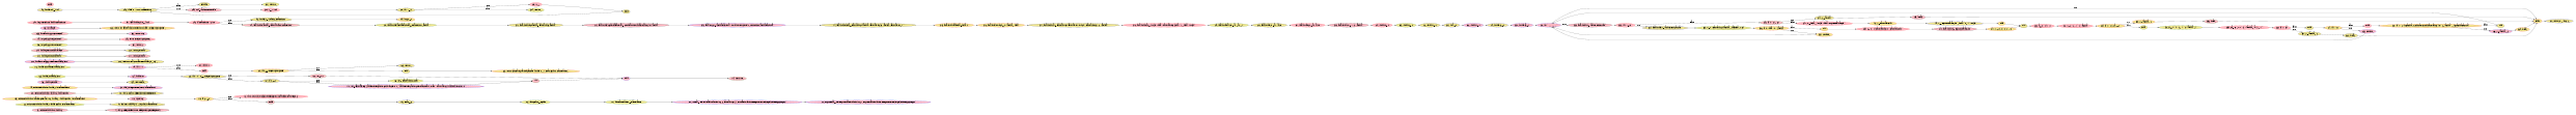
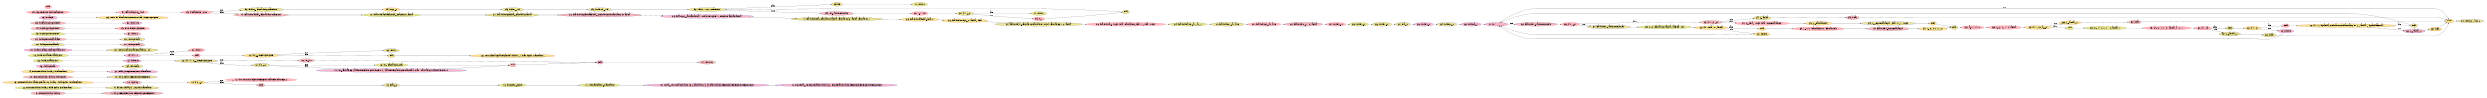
  digraph {
    rankdir=LR
    node [color=red fillcolor=khaki style=filled]
    n1 [color=black fillcolor=lightpink label="73:  PoissonDistribution (double p)"]
    n2 [color=black fillcolor=lightpink label="74:  this(p, DEFAULT_EPSILON, DEFAULT_MAX_ITERATIONS)"]
    n3 [color=darkgreen label="88:  PoissonDistribution (double p, double epsilon, int maxIterations)"]
    n4 [color=black label="90:  this(new Well19937c(), p, epsilon, maxIterations)"]
    n5 [label="105:  PoissonDistribution (RandomGenerator rng,  double p,  double epsilon,  int maxIterations)"]
    n6 [color=black fillcolor=lightpink label="110:  super(rng)"]
    n7 [label="112:  if (p <= 0)"]
    n8 [fillcolor=lightpink label="113:  throw new NotStrictlyPositiveException(LocalizedFormats.MEAN, p)"]
    n9 [color=darkgreen fillcolor=lightpink label=endif]
    n10 [color=blue label="115:  mean = p"]
    n11 [color=darkgreen label="116:  this.epsilon = epsilon"]
    n12 [color=darkgreen label="117:  this.maxIterations = maxIterations"]
    n13 [color=blue fillcolor=lightpink label="120:  normal = new NormalDistribution(rng, p, FastMath.sqrt(p), NormalDistribution.DEFAULT_INVERSE_ABSOLUTE_ACCURACY)"]
    n14 [color=blue fillcolor=lightpink label="122:  exponential = new ExponentialDistribution(rng, 1, ExponentialDistribution.DEFAULT_INVERSE_ABSOLUTE_ACCURACY)"]
    n15 [color=darkgreen fillcolor=lightpink label="135:  PoissonDistribution (double p, double epsilon)"]
    n16 [color=blue label="137:  this(p, epsilon, DEFAULT_MAX_ITERATIONS)"]
    n17 [label="149:  PoissonDistribution (double p, int maxIterations)"]
-   n18 [color=blue fillcolor=lightpink label="150:  this(p, DEFAULT_EPSILON, maxIterations)"]
+   n18 [color=blue fillcolor=lightpink label="150:  endfor(p, DEFAULT_EPSILON, maxIterations)"]
    n19 [color=blue fillcolor=lightpink label="158:  double getMean()"]
    n20 [color=black label="159:  return mean;"]
    n21 [color=darkgreen label="163:  double probability(int x)"]
    n22 [color=blue fillcolor=lightpink label="164:  double ret"]
    n23 [color=blue label="165:  if (x < 0 || x == Integer.MAX_VALUE)"]
    n24 [color=darkgreen fillcolor=lightpink label="166:  ret = 0.0"]
    n25 [color=blue label="167:  if (x == 0)"]
    n26 [color=blue fillcolor=lightpink label=endif]
    n27 [color=darkgreen label="168:  ret = FastMath.exp(-mean)"]
    n28 [color=blue fillcolor=lightpink label="170:  ret = FastMath.exp(-SaddlePointExpansion.getStirlingError(x) - SaddlePointExpansion.getDeviancePart(x, mean)) / FastMath.sqrt(MathUtils.TWO_PI * x)"]
    n29 [color=darkgreen fillcolor=lightpink label="174:  return ret;"]
    n30 [color=darkgreen fillcolor=lightpink label=endif]
    n31 [color=darkgreen label="178:  double cumulativeProbability(int x)"]
    n32 [color=blue fillcolor=lightpink label="179:  if (x < 0)"]
    n33 [fillcolor=lightpink label="180:  return 0;"]
    n34 [fillcolor=lightpink label=endif]
    n35 [label="182:  if (x == Integer.MAX_VALUE)"]
    n36 [color=blue label="183:  return 1;"]
    n37 [color=black label=endif]
    n38 [label="185:  return Gamma.regularizedGammaQ((double) x + 1, mean, epsilon,  maxIterations);"]
    n39 [color=blue fillcolor=lightpink label="200:  double normalApproximateProbability(int x)"]
    n40 [color=black label="202:  return normal.cumulativeProbability(x + 0.5);"]
    n41 [color=blue label="210:  double getNumericalMean()"]
    n42 [color=darkgreen fillcolor=lightpink label="211:  return getMean();"]
    n43 [color=darkgreen fillcolor=lightpink label="219:  double getNumericalVariance()"]
    n44 [color=blue label="220:  return getMean();"]
    n45 [color=darkgreen label="230:  int getSupportLowerBound()"]
    n46 [color=black fillcolor=lightpink label="231:  return 0;"]
    n47 [color=darkgreen fillcolor=lightpink label="244:  int getSupportUpperBound()"]
    n48 [fillcolor=lightpink label="245:  return Integer.MAX_VALUE;"]
    n49 [color=darkgreen fillcolor=lightpink label="255:  boolean isSupportConnected()"]
    n50 [color=blue fillcolor=lightpink label="256:  return true;"]
    n51 [color=blue fillcolor=lightpink label="282:  int sample()"]
    n52 [label="283:  return (int) FastMath.min(nextPoisson(mean), Integer.MAX_VALUE);"]
    n53 [fillcolor=lightpink label="290:  long nextPoisson(double meanPoisson)"]
    n54 [fillcolor=lightpink label="291:  final double pivot = 40.0d"]
    n55 [fillcolor=lightpink label="292:  if (meanPoisson < pivot)"]
-   n56 [color=black label="293:  double p = Well.exp(-meanPoisson)"]
+   n56 [color=black label="293:  double p = FastMath.exp(-meanPoisson)"]
    n57 [color=darkgreen fillcolor=lightpink label="309:  final double lambda = FastMath.floor(meanPoisson)"]
    n58 [label="294:  long n = 0"]
    n59 [color=darkgreen label="310:  final double lambdaFractional = meanPoisson - lambda"]
+   n60 [color=black label="295:  double r = 1.0d"]
    n61 [color=blue label="296:  double rnd = 1.0d"]
    n62 [color=black label="298:  while (n < 1000 * meanPoisson)"]
    n63 [color=black label=endwhile]
    n64 [color=black fillcolor=lightpink label="299:  rnd = random.nextDouble()"]
    n65 [color=darkgreen label="307:  return n;"]
    n66 [fillcolor=lightpink label="300:  r = r * rnd"]
    n67 [color=black label="301:  if (r >= p)"]
    n68 [fillcolor=lightpink label="302:  n++"]
    n69 [color=darkgreen label="304:  return n;"]
    n70 [color=black label=endif]
    n71 [fillcolor=lightpink label=endif]
    n72 [color=black label="311:  final double logLambda = FastMath.log(lambda)"]
    n73 [color=black fillcolor=lightpink label="312:  final double logLambdaFactorial = CombinatoricsUtils.factorialLog((int) lambda)"]
    n74 [color=blue fillcolor=lightpink label="313:  final long y2 = lambdaFractional < Double.MIN_VALUE ? 0 : nextPoisson(lambdaFractional)"]
    n75 [color=black label="314:  final double delta = FastMath.sqrt(lambda * FastMath.log(32 * lambda / FastMath.PI + 1))"]
    n76 [label="315:  final double halfDelta = delta / 2"]
    n77 [label="316:  final double twolpd = 2 * lambda + delta"]
    n78 [color=black label="317:  final double a1 = FastMath.sqrt(FastMath.PI * twolpd) * FastMath.exp(1 / 8 * lambda)"]
    n79 [fillcolor=lightpink label="318:  final double a2 = (twolpd / delta) * FastMath.exp(-delta * (1 + delta) / twolpd)"]
    n80 [color=darkgreen label="319:  final double aSum = a1 + a2 + 1"]
    n81 [color=black label="320:  final double p1 = a1 / aSum"]
    n82 [fillcolor=lightpink label="321:  final double p2 = a2 / aSum"]
    n83 [color=black fillcolor=lightpink label="322:  final double c1 = 1 / (8 * lambda)"]
    n84 [fillcolor=lightpink label="324:  double x = 0"]
    n85 [color=darkgreen label="325:  double y = 0"]
    n86 [color=black label="326:  double v = 0"]
    n87 [color=blue label="327:  int a = 0"]
    n88 [color=blue fillcolor=lightpink label="328:  double t = 0"]
    n89 [color=blue label="329:  double qr = 0"]
    n90 [color=blue fillcolor=lightpink label="330:  double qa = 1"]
    n91 [color=blue fillcolor=lightpink label="331:  for (   ;  ;  ;  ;    ; )"]
    n92 [label=endfor]
    n93 [color=black fillcolor=lightpink label="332:  final double u = random.nextDouble()"]
    n94 [color=blue label="372:  return y2 + (long) y;"]
    n95 [fillcolor=lightpink label="333:  if (u <= p1)"]
    n96 [color=blue label="334:  final double n = random.nextGaussian()"]
    n97 [color=darkgreen fillcolor=lightpink label="343:  if (u > p1 + p2)"]
    n98 [color=darkgreen label="335:  x = n * FastMath.sqrt(lambda + halfDelta) - 0.5d"]
    n99 [color=black label="344:  y = lambda"]
    n100 [fillcolor=lightpink label="347:  x = delta + (twolpd / delta) * exponential.sample()"]
    n101 [label="336:  if (x > delta || x < -lambda)"]
    n102 [label="337:  continue;"]
    n103 [label=endif]
    n104 [fillcolor=lightpink label="339:  y = x < 0 ? FastMath.floor(x) : FastMath.ceil(x)"]
    n105 [color=black fillcolor=lightpink label="340:  final double e = exponential.sample()"]
    n106 [label="341:  v = -e - (n * n / 2) + c1"]
    n107 [color=black label=endif]
    n108 [fillcolor=lightpink label="352:  a = x < 0 ? 1 : 0"]
    n109 [fillcolor=lightpink label="353:  t = y * (y + 1) / (2 * lambda)"]
    n110 [color=black fillcolor=lightpink label="345:  break;"]
    n111 [label="348:  y = FastMath.ceil(x)"]
    n112 [label=endif]
    n113 [color=blue label="349:  v = -exponential.sample() - delta * (x + 1) / twolpd"]
    n114 [label="354:  if (v < -t && a == 0)"]
    n115 [label="355:  y = lambda + y"]
    n116 [color=darkgreen label=endif]
    n117 [color=darkgreen fillcolor=lightpink label="356:  break;"]
    n118 [color=darkgreen label="358:  qr = t * ((2 * y + 1) / (6 * lambda) - 1)"]
    n119 [fillcolor=lightpink label="359:  qa = qr - (t * t) / (3 * (lambda + a * (y + 1)))"]
    n120 [fillcolor=lightpink label="360:  if (v < qa)"]
    n121 [color=black label="361:  y = lambda + y"]
    n122 [color=black label=endif]
    n123 [color=black label="362:  break;"]
    n124 [label="364:  if (v > qr)"]
    n125 [color=blue fillcolor=lightpink label="365:  continue;"]
    n126 [fillcolor=lightpink label=endif]
    n127 [label="367:  if (v < y * logLambda - CombinatoricsUtils.factorialLog((int) (y + lambda)) + logLambdaFactorial)"]
    n128 [color=blue fillcolor=lightpink label="368:  y = lambda + y"]
    n129 [color=black label=endif]
    n130 [label="369:  break;"]
    n1 -> n2
    n3 -> n4
    n5 -> n6
    n6 -> n7
    n7 -> n8 [label=True]
    n7 -> n9 [label=False]
    n9 -> n10
    n10 -> n11
    n11 -> n12
    n12 -> n13
    n13 -> n14
    n15 -> n16
    n17 -> n18
    n19 -> n20
    n21 -> n22
    n22 -> n23
    n23 -> n24 [label=True]
    n23 -> n25 [label=False]
    n24 -> n26
    n25 -> n27 [label=True]
    n25 -> n28 [label=False]
    n26 -> n29
    n27 -> n30
    n28 -> n30
    n30 -> n26
    n31 -> n32
    n32 -> n33 [label=True]
    n32 -> n34 [label=False]
    n34 -> n35
    n35 -> n36 [label=True]
    n35 -> n37 [label=False]
    n37 -> n38
    n39 -> n40
    n41 -> n42
    n43 -> n44
    n45 -> n46
    n47 -> n48
    n49 -> n50
    n51 -> n52
    n53 -> n54
    n54 -> n55
    n55 -> n56 [label=True]
    n55 -> n57 [label=False]
    n56 -> n58
    n57 -> n59
+   n58 -> n60
    n59 -> n72
+   n60 -> n61
    n61 -> n62
    n62 -> n63 [label=False]
    n62 -> n64 [label=True]
    n63 -> n65
    n64 -> n66
    n66 -> n67
    n67 -> n68 [label=True]
    n67 -> n69 [label=False]
    n68 -> n70
    n70 -> n62
    n72 -> n73
    n73 -> n74
    n74 -> n75
    n75 -> n76
    n76 -> n77
    n77 -> n78
    n78 -> n79
    n79 -> n80
    n80 -> n81
    n81 -> n82
    n82 -> n83
    n83 -> n84
    n84 -> n85
    n85 -> n86
    n86 -> n87
    n87 -> n88
    n88 -> n89
    n89 -> n90
    n90 -> n91
    n91 -> n92 [label=True]
    n91 -> n93 [label=True]
    n92 -> n94
    n93 -> n95
    n95 -> n96 [label=True]
    n95 -> n97 [label=False]
    n96 -> n98
    n97 -> n99 [label=True]
    n97 -> n100 [label=False]
    n98 -> n101
    n99 -> n110
    n100 -> n111
    n101 -> n102 [label=True]
    n101 -> n103 [label=False]
    n102 -> n91
    n103 -> n104
    n104 -> n105
    n105 -> n106
    n106 -> n107
    n107 -> n108
    n108 -> n109
    n109 -> n114
    n110 -> n92
    n111 -> n113
    n112 -> n107
    n113 -> n112
    n114 -> n115 [label=True]
    n114 -> n116 [label=False]
    n115 -> n117
    n116 -> n118
    n117 -> n92
    n118 -> n119
    n119 -> n120
    n120 -> n121 [label=True]
    n120 -> n122 [label=False]
    n121 -> n123
    n122 -> n124
    n123 -> n92
    n124 -> n125 [label=True]
    n124 -> n126 [label=False]
    n125 -> n91
    n126 -> n127
    n127 -> n128 [label=True]
    n127 -> n129 [label=False]
    n128 -> n130
    n129 -> n91
    n130 -> n92
  }
